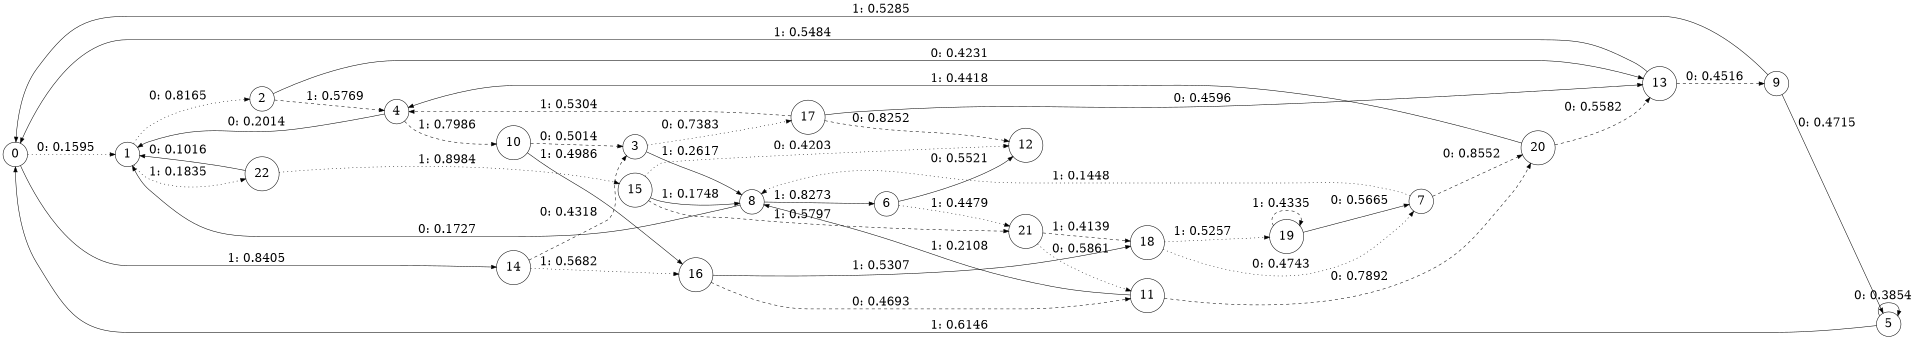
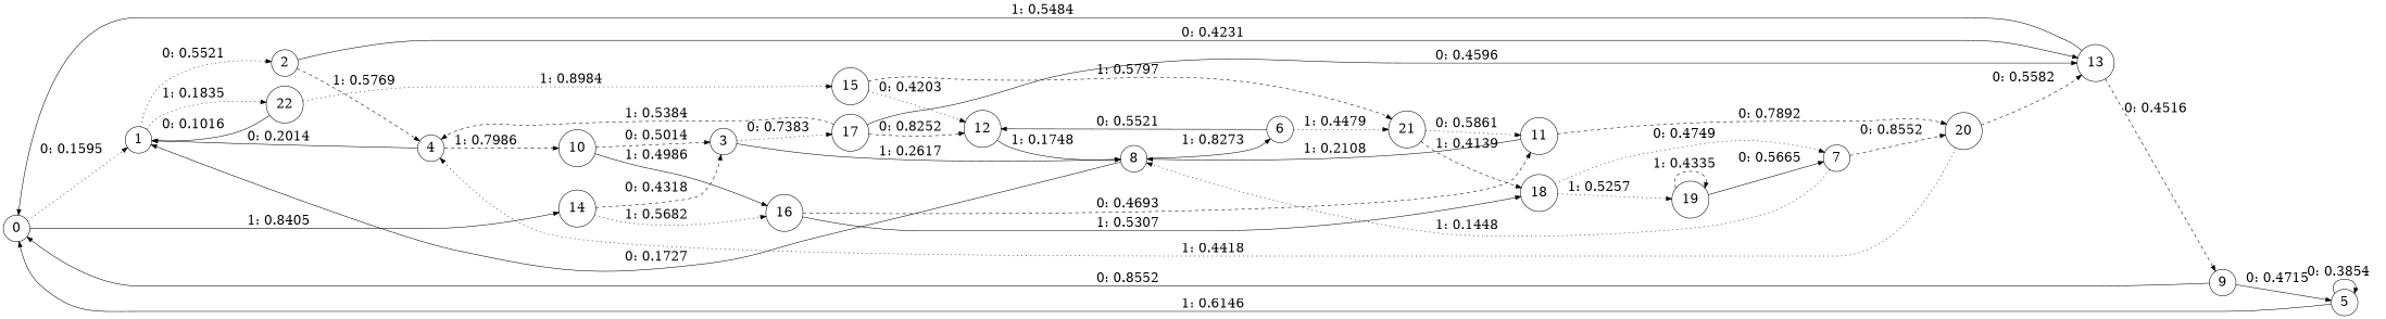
  digraph {
    rankdir=LR
    node [fontsize=24 shape=circle]
    edge [fontsize=24 style=solid]
    0
    1
    14
    2
    22
    3
    16
    13
    4
    15
    17
    8
    11
    18
    9
    10
    12
    21
    5
    6
    20
    7
    19
    0 -> 1 [label="0: 0.1595   " style=dotted]
    0 -> 14 [label="1: 0.8405   "]
-   1 -> 2 [label="0: 0.8165   " style=dotted]
+   1 -> 2 [label="0: 0.5521   " style=dotted]
    1 -> 22 [label="1: 0.1835   " style=dotted]
    14 -> 3 [label="0: 0.4318   " style=dashed]
    14 -> 16 [label="1: 0.5682   " style=dotted]
    2 -> 13 [label="0: 0.4231   "]
    2 -> 4 [label="1: 0.5769   " style=dashed]
    22 -> 1 [label="0: 0.1016   "]
    22 -> 15 [label="1: 0.8984   " style=dotted]
    3 -> 17 [label="0: 0.7383   " style=dotted]
    3 -> 8 [label="1: 0.2617   "]
    16 -> 11 [label="0: 0.4693   " style=dashed]
    16 -> 18 [label="1: 0.5307   "]
    13 -> 0 [label="1: 0.5484   "]
    13 -> 9 [label="0: 0.4516   " style=dashed]
    4 -> 1 [label="0: 0.2014   "]
    4 -> 10 [label="1: 0.7986   " style=dashed]
    15 -> 12 [label="0: 0.4203   " style=dotted]
    15 -> 21 [label="1: 0.5797   " style=dashed]
    17 -> 13 [label="0: 0.4596   "]
-   17 -> 4 [label="1: 0.5304   " style=dashed]
+   17 -> 4 [label="1: 0.5384   " style=dashed]
    17 -> 12 [label="0: 0.8252   " style=dashed]
    8 -> 1 [label="0: 0.1727   "]
    8 -> 6 [label="1: 0.8273   "]
    11 -> 8 [label="1: 0.2108   "]
    11 -> 20 [label="0: 0.7892   " style=dashed]
-   18 -> 7 [label="0: 0.4743   " style=dotted]
+   18 -> 7 [label="0: 0.4749   " style=dotted]
    18 -> 19 [label="1: 0.5257   " style=dotted]
-   9 -> 0 [label="1: 0.5285   "]
+   9 -> 0 [label="0: 0.8552   "]
    9 -> 5 [label="0: 0.4715   "]
    10 -> 3 [label="0: 0.5014   " style=dashed]
    10 -> 16 [label="1: 0.4986   "]
-   15 -> 8 [label="1: 0.1748   "]
+   12 -> 8 [label="1: 0.1748   "]
    21 -> 11 [label="0: 0.5861   " style=dotted]
    21 -> 18 [label="1: 0.4139   " style=dashed]
    5 -> 0 [label="1: 0.6146   "]
    5 -> 5 [label="0: 0.3854   "]
    6 -> 12 [label="0: 0.5521   "]
    6 -> 21 [label="1: 0.4479   " style=dotted]
    20 -> 13 [label="0: 0.5582   " style=dashed]
-   20 -> 4 [label="1: 0.4418   "]
+   20 -> 4 [label="1: 0.4418   " style=dotted]
    7 -> 8 [label="1: 0.1448   " style=dotted]
    7 -> 20 [label="0: 0.8552   " style=dashed]
    19 -> 7 [label="0: 0.5665   "]
    19 -> 19 [label="1: 0.4335   " style=dashed]
  }
